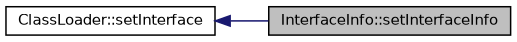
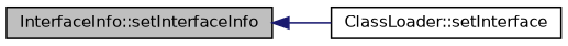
  digraph {
    rankdir=LR
    node [color=black fontname=Helvetica fontsize=10 shape=record style=filled]
    n1 [fillcolor=grey75 fontcolor=black height=0.2 label="InterfaceInfo::setInterfaceInfo" width=0.4]
    n2 [fillcolor=white height=0.2 label="ClassLoader::setInterface" width=0.4]
-   n2 -> n1 [color=midnightblue dir=back fontname=Helvetica fontsize=10 labelfontname=Helvetica labelfontsize=10 style=solid]
+   n1 -> n2 [color=midnightblue dir=back fontname=Helvetica fontsize=10 labelfontname=Helvetica labelfontsize=10 style=solid]
  }
